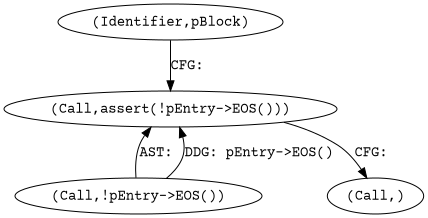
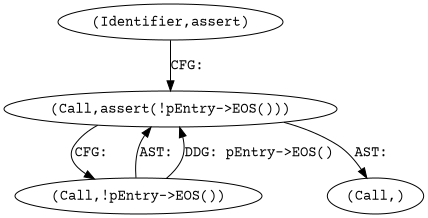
  digraph {
    fontname="Courier Prime"
    node [fontname="Courier Prime"]
    edge [fontname="Courier Prime"]
    n1 [label="(Call,assert(!pEntry->EOS()))"]
    n2 [label="(Call,!pEntry->EOS())"]
    n3 [label="(Call,)"]
-   n4 [label="(Identifier,pBlock)"]
-   n1 -> n3 [label="CFG: "]
+   n4 [label="(Identifier,assert)"]
+   n1 -> n2 [label="CFG: "]
+   n1 -> n3 [label="AST: "]
    n2 -> n1 [label="AST: "]
    n2 -> n1 [label="DDG: pEntry->EOS()"]
    n4 -> n1 [label="CFG: "]
  }
